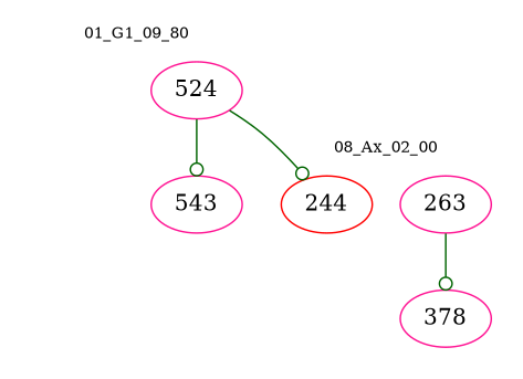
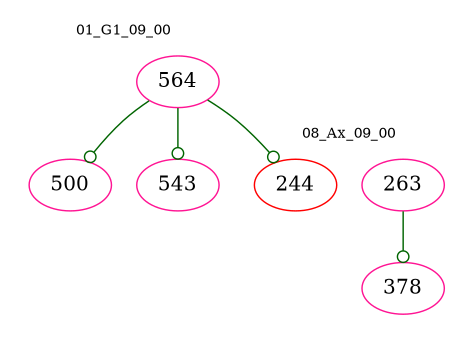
  digraph {
    node [color=deeppink]
    edge [arrowhead=odot color=darkgreen]
    n1 [label=263]
    n2 [color=red label=244]
    n3 [label=378]
-   n4 [label=524]
+   n4 [label=564]
+   n5 [label=500]
    n6 [label=543]
    subgraph cluster_1 {
      color=white
      fontsize=10
-     label="08_Ax_02_00"
+     label="08_Ax_09_00"
      n1
      n2
      n3
    }
    subgraph cluster_2 {
      color=white
      fontsize=10
-     label="01_G1_09_80"
+     label="01_G1_09_00"
      n4
+     n5
      n6
    }
    n1 -> n3
    n4 -> n2
+   n4 -> n5
    n4 -> n6
  }
